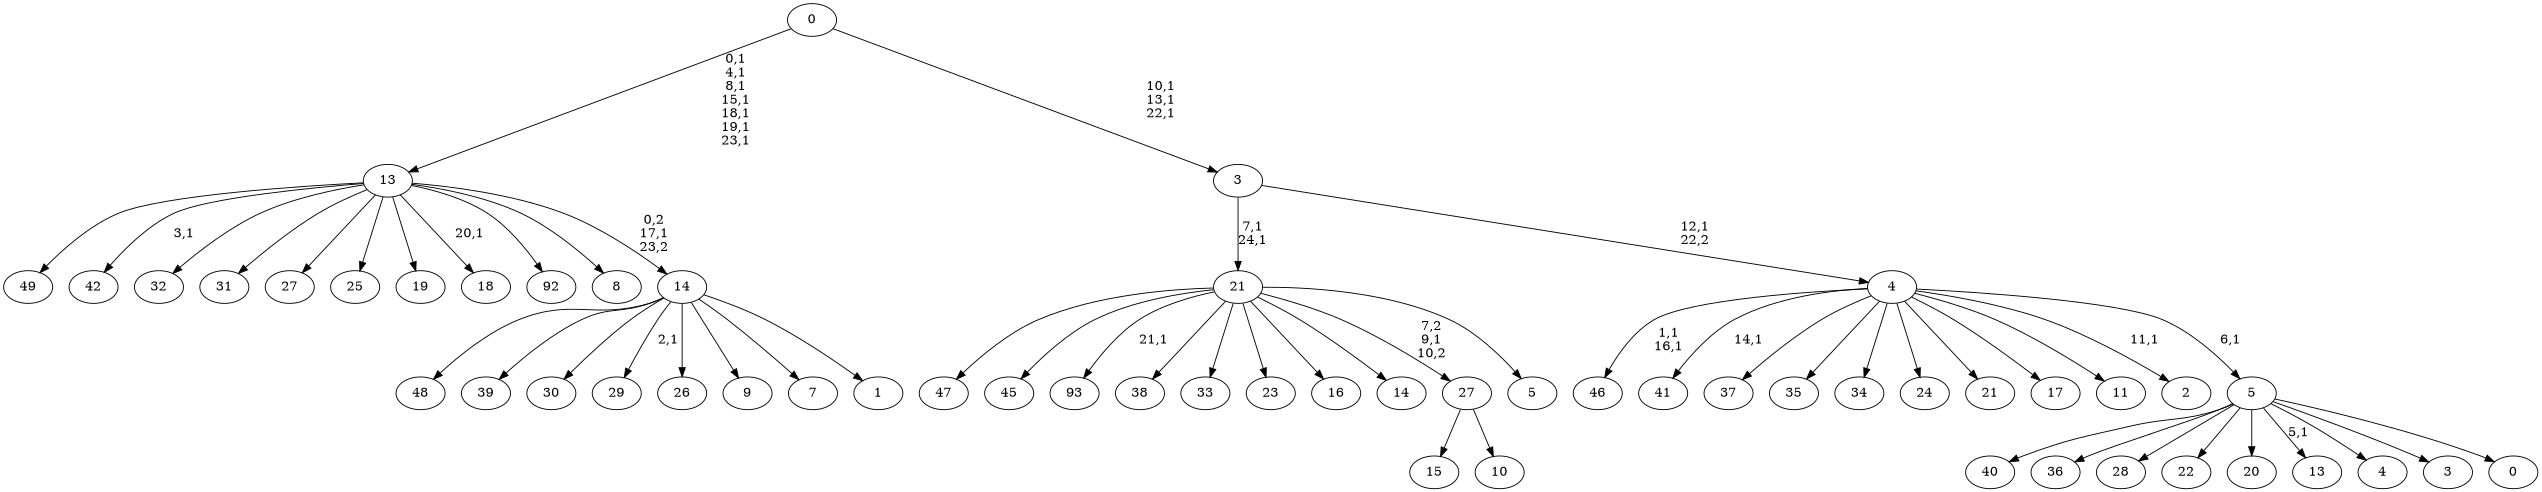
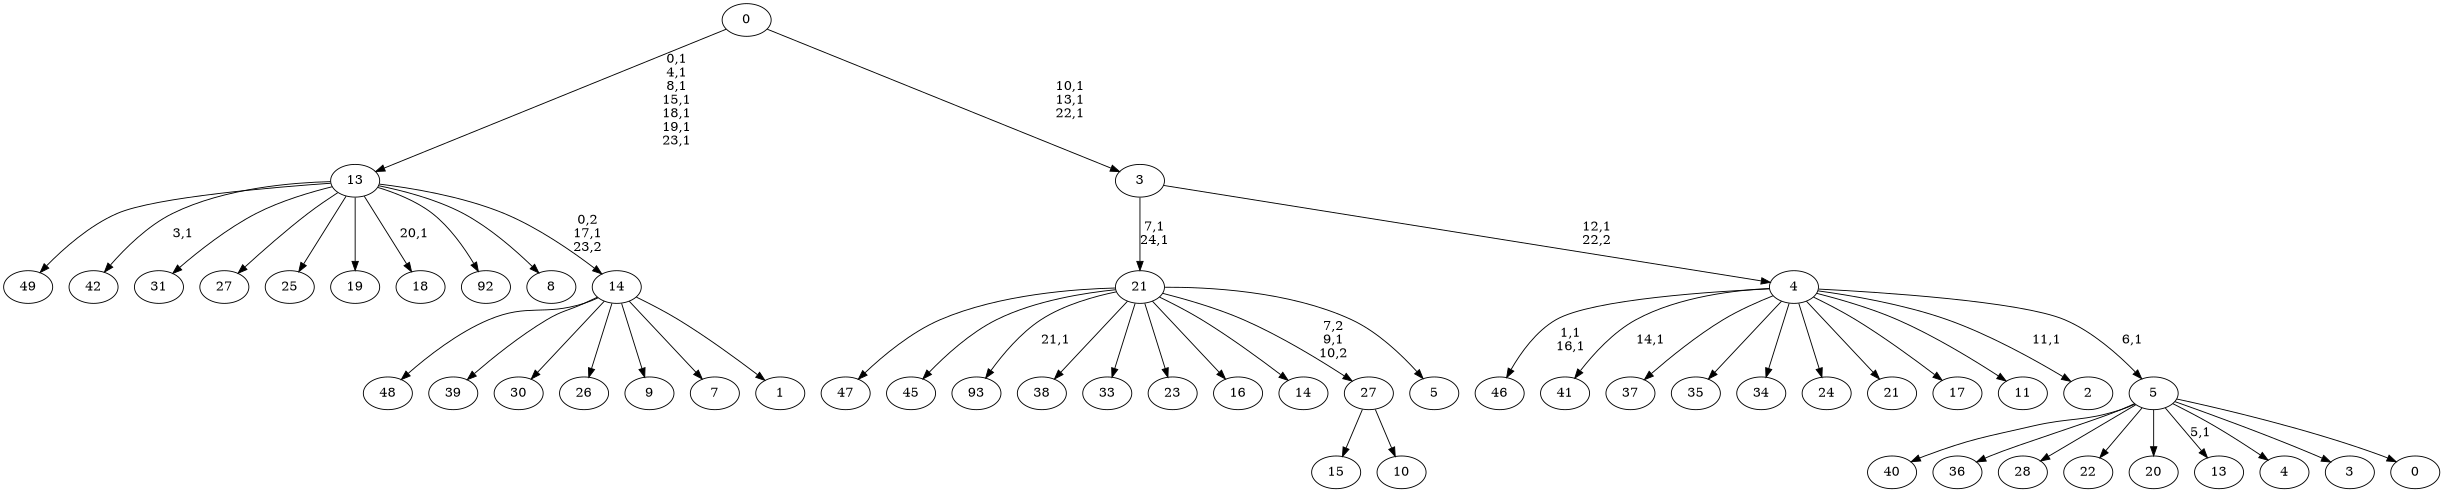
  digraph {
    n1 [label=49]
    n2 [label=48]
    n3 [label=47]
    n4 [label=46]
    n5 [label=45]
    n6 [label=93]
    n7 [label=42]
    n8 [label=41]
    n9 [label=40]
    n10 [label=39]
    n11 [label=38]
    n12 [label=37]
    n13 [label=36]
    n14 [label=35]
    n15 [label=34]
    n16 [label=33]
-   n17 [label=32]
    n18 [label=31]
    n19 [label=30]
-   n20 [label=29]
    n21 [label=28]
    n22 [label=27]
    n23 [label=26]
    n24 [label=25]
    n25 [label=24]
    n26 [label=23]
    n27 [label=22]
    n28 [label=21]
    n29 [label=20]
    n30 [label=19]
    n31 [label=18]
    n32 [label=17]
    n33 [label=16]
    n34 [label=15]
    n35 [label=14]
    n36 [label=13]
    n37 [label=92]
    n38 [label=11]
    n39 [label=10]
    27
    n41 [label=9]
    n42 [label=8]
    n43 [label=7]
    n44 [label=5]
    21
    n46 [label=4]
    n47 [label=3]
    n48 [label=2]
    n49 [label=1]
    14
    13
    n52 [label=0]
    5
    4
    3
    0
    27 -> n34
    27 -> n39
    21 -> n3
    21 -> n5
    21 -> n6 [label="21,1"]
    21 -> n11
    21 -> n16
    21 -> n26
    21 -> n33
    21 -> n35
    21 -> 27 [label="7,2\n9,1\n10,2"]
    21 -> n44
    14 -> n2
    14 -> n10
    14 -> n19
-   14 -> n20 [label="2,1"]
    14 -> n23
    14 -> n41
    14 -> n43
    14 -> n49
    13 -> n1
    13 -> n7 [label="3,1"]
-   13 -> n17
    13 -> n18
    13 -> n22
    13 -> n24
    13 -> n30
    13 -> n31 [label="20,1"]
    13 -> n37
    13 -> n42
    13 -> 14 [label="0,2\n17,1\n23,2"]
    5 -> n9
    5 -> n13
    5 -> n21
    5 -> n27
    5 -> n29
    5 -> n36 [label="5,1"]
    5 -> n46
    5 -> n47
    5 -> n52
    4 -> n4 [label="1,1\n16,1"]
    4 -> n8 [label="14,1"]
    4 -> n12
    4 -> n14
    4 -> n15
    4 -> n25
    4 -> n28
    4 -> n32
    4 -> n38
    4 -> n48 [label="11,1"]
    4 -> 5 [label="6,1"]
    3 -> 21 [label="7,1\n24,1"]
    3 -> 4 [label="12,1\n22,2"]
    0 -> 13 [label="0,1\n4,1\n8,1\n15,1\n18,1\n19,1\n23,1"]
    0 -> 3 [label="10,1\n13,1\n22,1"]
  }
